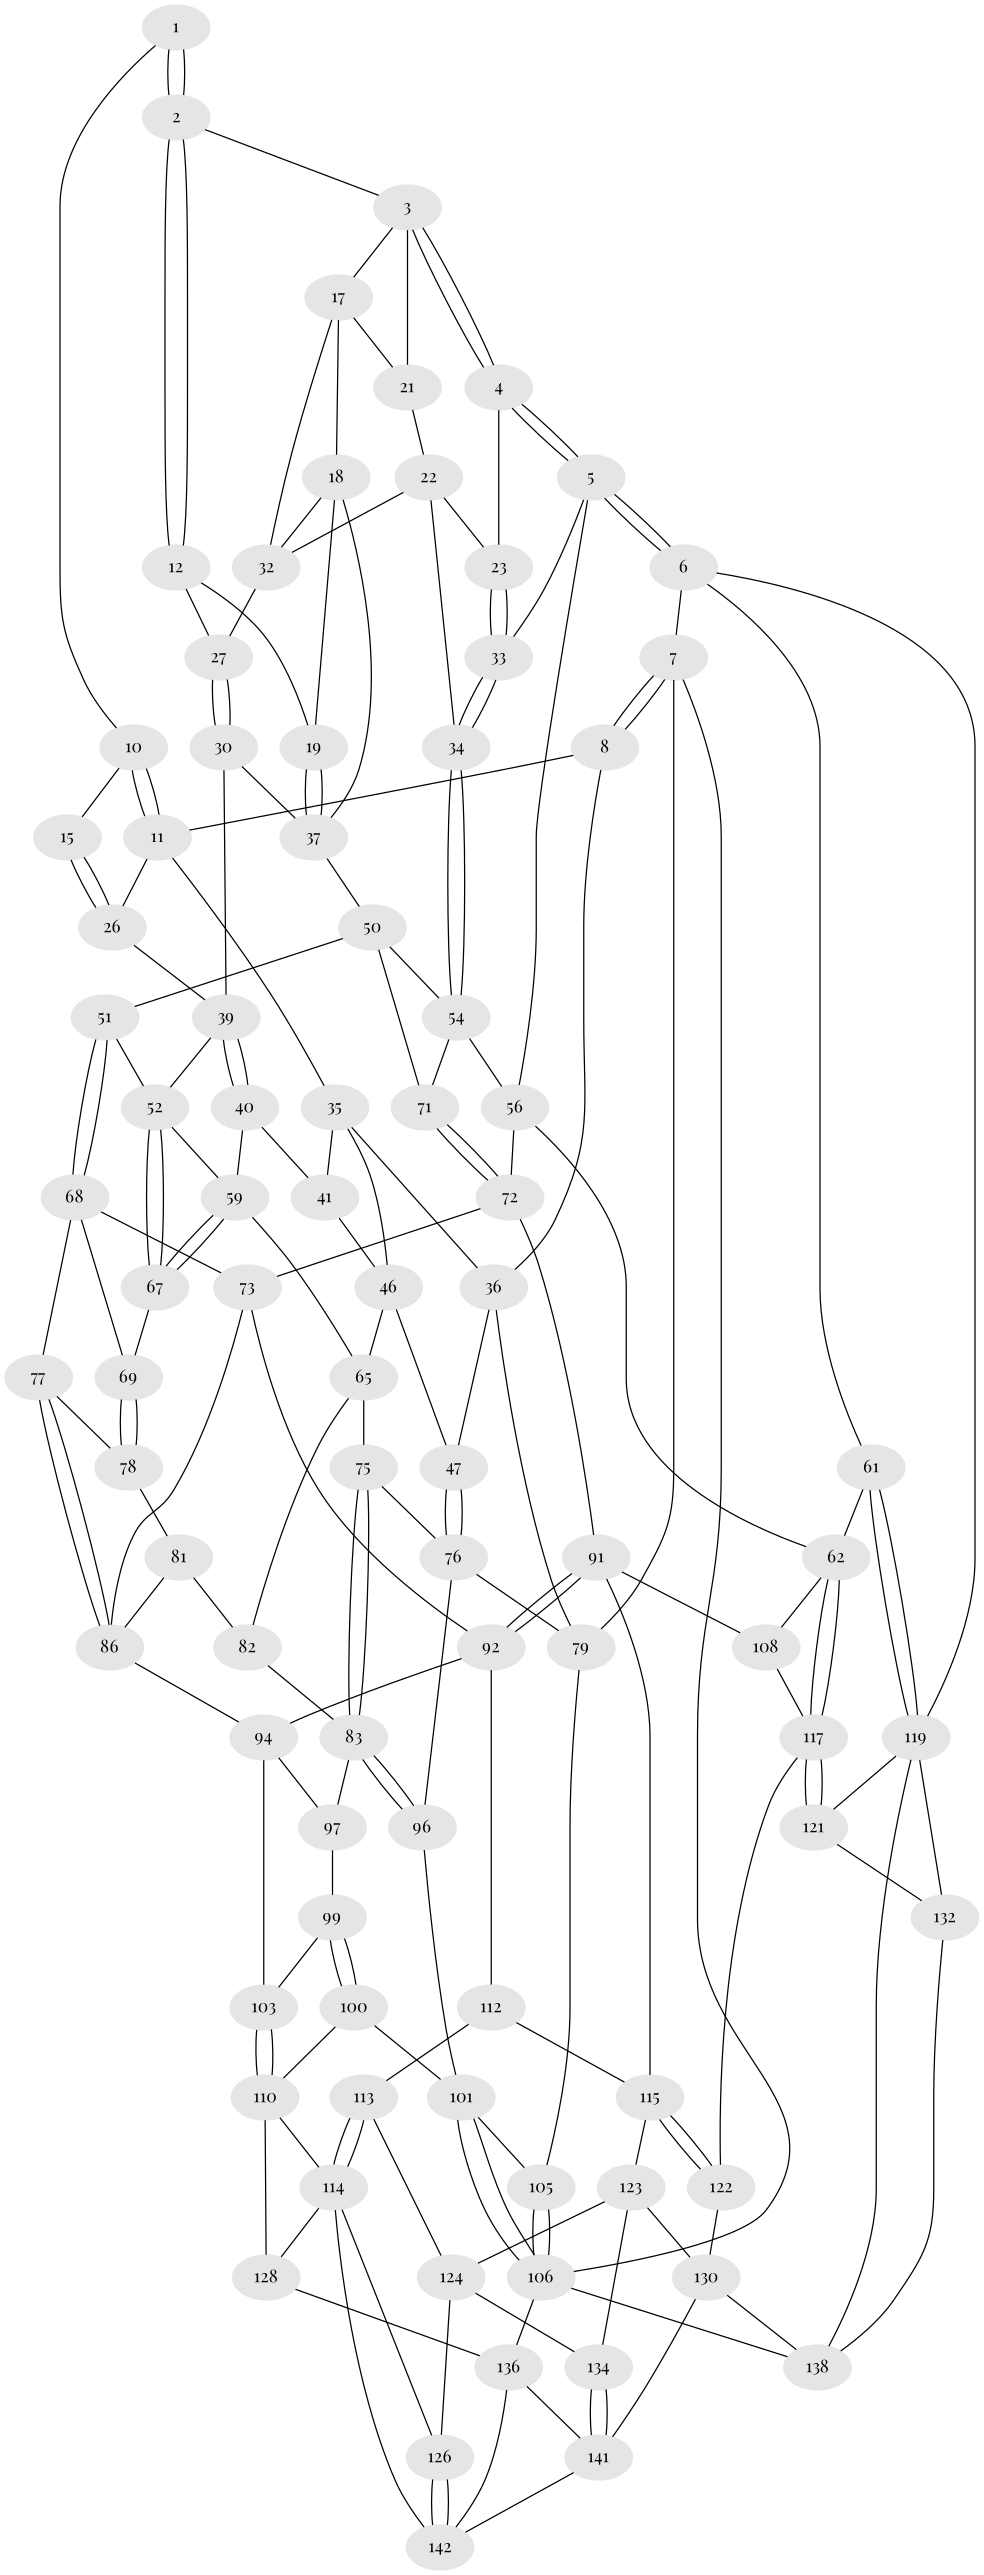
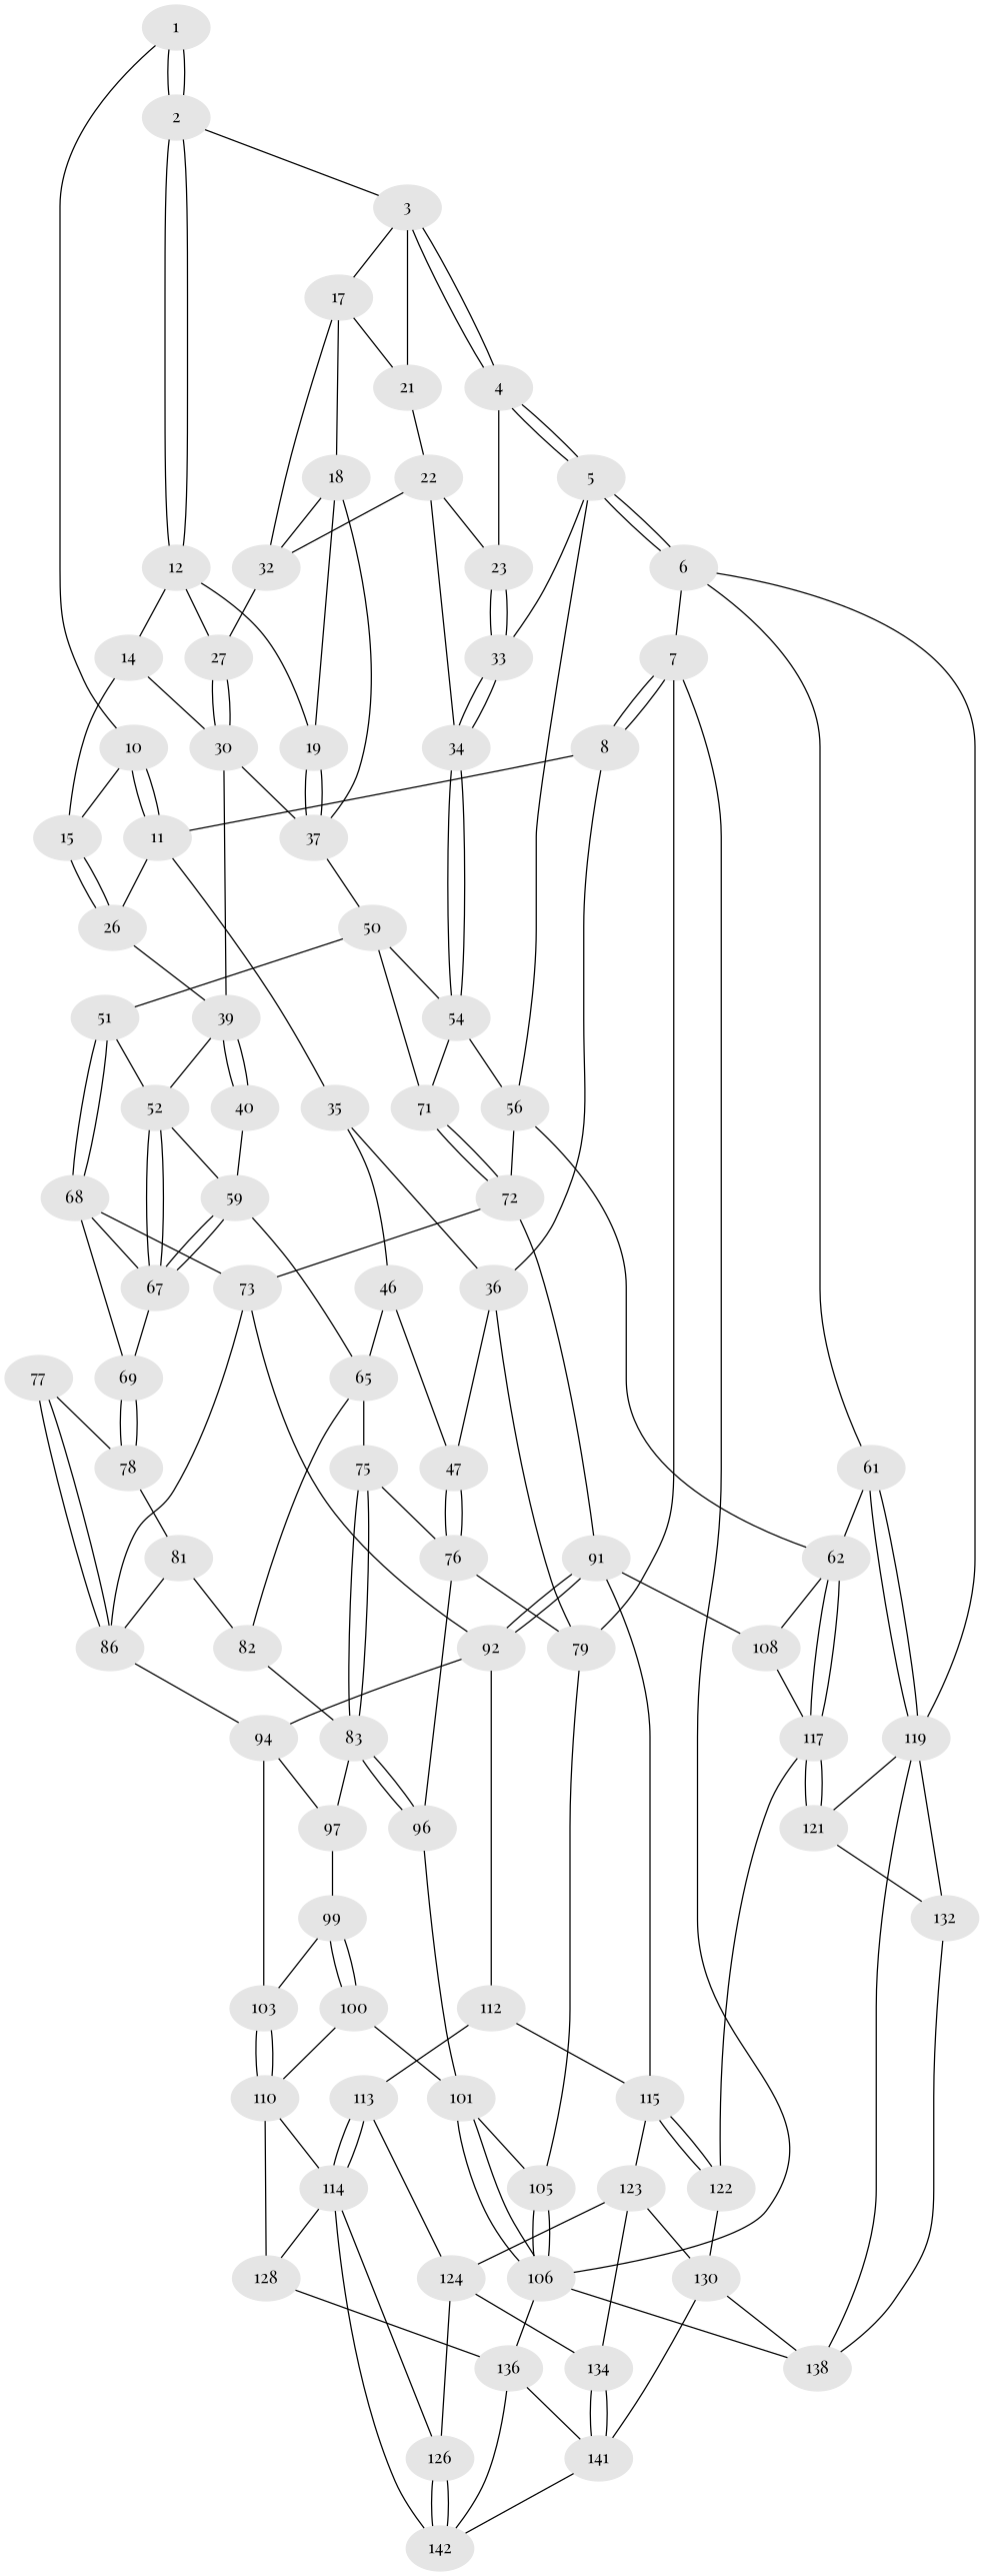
  graph {
    fontname="Playfair Display"
    node [color=gray90 fontname="Playfair Display" style=filled]
    edge [fontname="Playfair Display"]
    1
    2
    10
    3 [super="+16"]
    12 [super="+13"]
    11 [super="+25"]
    15
    4
    17 [super="+24"]
    21
+   14 [super="+28"]
    19 [super="+20"]
    27
    5 [super="+49"]
    23
    18 [super="+44"]
    32
    22 [super="+31"]
    6
    33
    56 [super="+57"]
    7
    61
    119 [super="+120"]
    34
    62 [super="+63"]
    72 [super="+90"]
    8 [super="+9"]
    79 [super="+89"]
    106 [super="+107"]
    138 [super="+139"]
    121
    132 [super="+137"]
    36 [super="+48"]
    105
    136 [super="+145"]
    26 [super="+29"]
    35 [super="+42"]
    47
    39 [super="+43"]
-   41
    46 [super="+64"]
    30 [super="+38"]
    37 [super="+45"]
    50 [super="+55"]
    54 [super="+58"]
    40
    52 [super="+53"]
    71
    65 [super="+66"]
    76 [super="+88"]
    51
    59 [super="+60"]
    67
    75
    82
    96
    68 [super="+74"]
    69 [super="+70"]
    73 [super="+85"]
    77
    108
    117 [super="+118"]
    91 [super="+109"]
    122 [super="+129"]
    83 [super="+84"]
    78 [super="+80"]
    86 [super="+87"]
    92 [super="+93"]
    81
    115 [super="+116"]
    94 [super="+95"]
    112
    97 [super="+98"]
    101 [super="+102"]
    99 [super="+104"]
    103
    123 [super="+131"]
    113
    110 [super="+111"]
    100
    114 [super="+127"]
    128 [super="+135"]
    142 [super="+144"]
    141 [super="+143"]
    126
    124 [super="+125"]
    134
    130 [super="+140"]
    1 -- 2
    1 -- 2
    1 -- 10
    2 -- 3
    2 -- 12
    2 -- 12
    10 -- 11
    10 -- 11
    10 -- 15
    3 -- 4
    3 -- 4
    3 -- 17
    3 -- 21
+   12 -- 14
    12 -- 19
    12 -- 27
    11 -- 26
    11 -- 35
    15 -- 26
    15 -- 26
    4 -- 5
    4 -- 5
    4 -- 23
    17 -- 21
    17 -- 18
    17 -- 32
    21 -- 22
+   14 -- 15
+   14 -- 30
    19 -- 37
    19 -- 37
    27 -- 30
    27 -- 30
    5 -- 6
    5 -- 6
    5 -- 33
    5 -- 56
    23 -- 33
    23 -- 33
    18 -- 19
    18 -- 32
    18 -- 37
    32 -- 27
    22 -- 23
    22 -- 32
    22 -- 34
    6 -- 7
    6 -- 61
    6 -- 119
    33 -- 34
    33 -- 34
    56 -- 62
    56 -- 72
    7 -- 8
    7 -- 8
    7 -- 79
    7 -- 106
    61 -- 119
    61 -- 119
    61 -- 62
    119 -- 138
    119 -- 121
    119 -- 132
    34 -- 54
    34 -- 54
    62 -- 108
    62 -- 117
    62 -- 117
    72 -- 73
    72 -- 91
    8 -- 11
    8 -- 36
    79 -- 105
    106 -- 138
    106 -- 136
    121 -- 132
    132 -- 138
    36 -- 79
    36 -- 47
    105 -- 106
    105 -- 106
    136 -- 142
    136 -- 141
    26 -- 39
    35 -- 36
-   35 -- 41
    35 -- 46
    47 -- 76
    47 -- 76
    39 -- 40
    39 -- 40
    39 -- 52
-   41 -- 46
    46 -- 47
    46 -- 65
    30 -- 39
    30 -- 37
    37 -- 50
    50 -- 54
    50 -- 71
    50 -- 51
    54 -- 56
    54 -- 71
-   40 -- 41
    40 -- 59
    52 -- 59
    52 -- 67
    52 -- 67
    71 -- 72
    71 -- 72
    65 -- 75
    65 -- 82
    76 -- 79
    76 -- 96
    51 -- 52
    51 -- 68
    51 -- 68
    59 -- 65
    59 -- 67
    59 -- 67
    67 -- 69
    75 -- 76
    75 -- 83
    75 -- 83
    82 -- 83
    96 -- 101
    68 -- 69
    68 -- 73
-   68 -- 77
+   68 -- 67
    69 -- 78 [weight=2]
    69 -- 78
    73 -- 86
    73 -- 92
    77 -- 78
    77 -- 86
    77 -- 86
    108 -- 117
    117 -- 121
    117 -- 121
    117 -- 122
    91 -- 108
    91 -- 92
    91 -- 92
    91 -- 115
    122 -- 130
    83 -- 96
    83 -- 96
    83 -- 97
    78 -- 81
    86 -- 94
    92 -- 94
    92 -- 112
    81 -- 82
    81 -- 86
    115 -- 122
    115 -- 122
    115 -- 123
    94 -- 97
    94 -- 103
    112 -- 115
    112 -- 113
    97 -- 99 [weight=2]
    101 -- 106
    101 -- 106
    101 -- 105
    99 -- 103
    99 -- 100
    99 -- 100
    103 -- 110
    103 -- 110
    123 -- 124
    123 -- 134
    123 -- 130
    113 -- 114
    113 -- 114
    113 -- 124
    110 -- 114
    110 -- 128
    100 -- 101
    100 -- 110
    114 -- 128
    114 -- 142
    114 -- 126
    128 -- 136
    141 -- 142
    126 -- 142
    126 -- 142
    124 -- 126
    124 -- 134
    134 -- 141
    134 -- 141
    130 -- 138
    130 -- 141
  }
